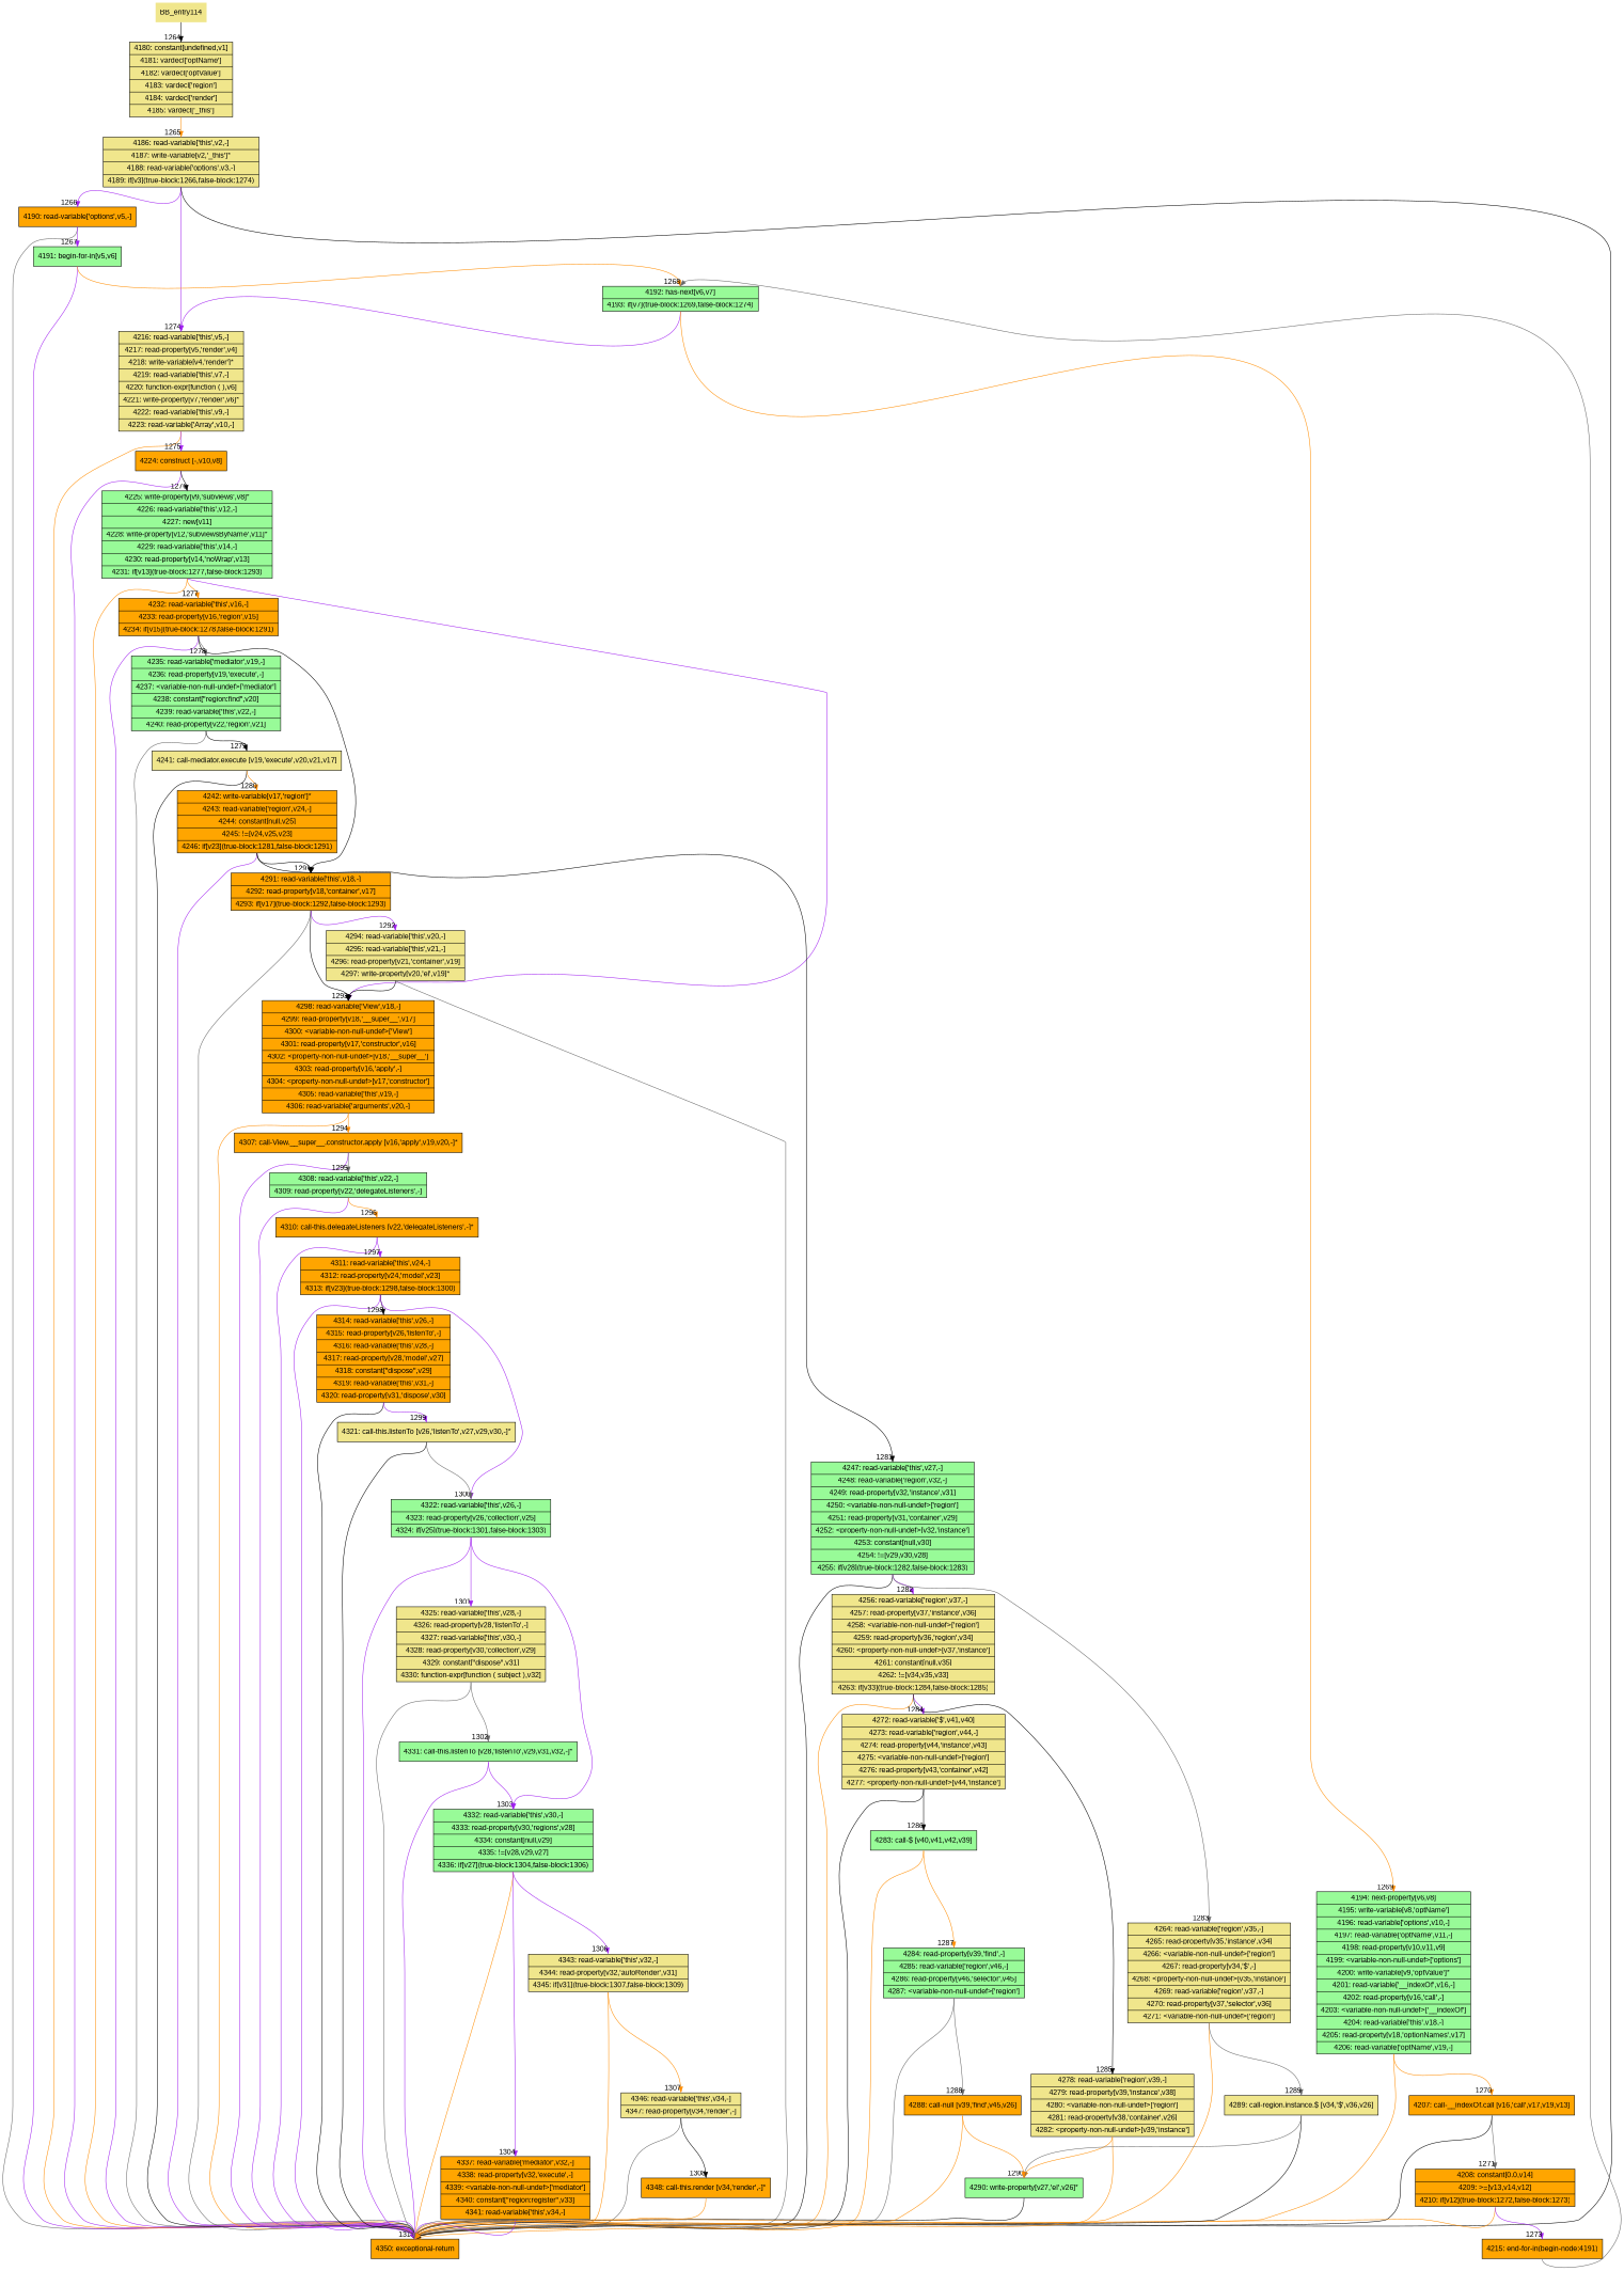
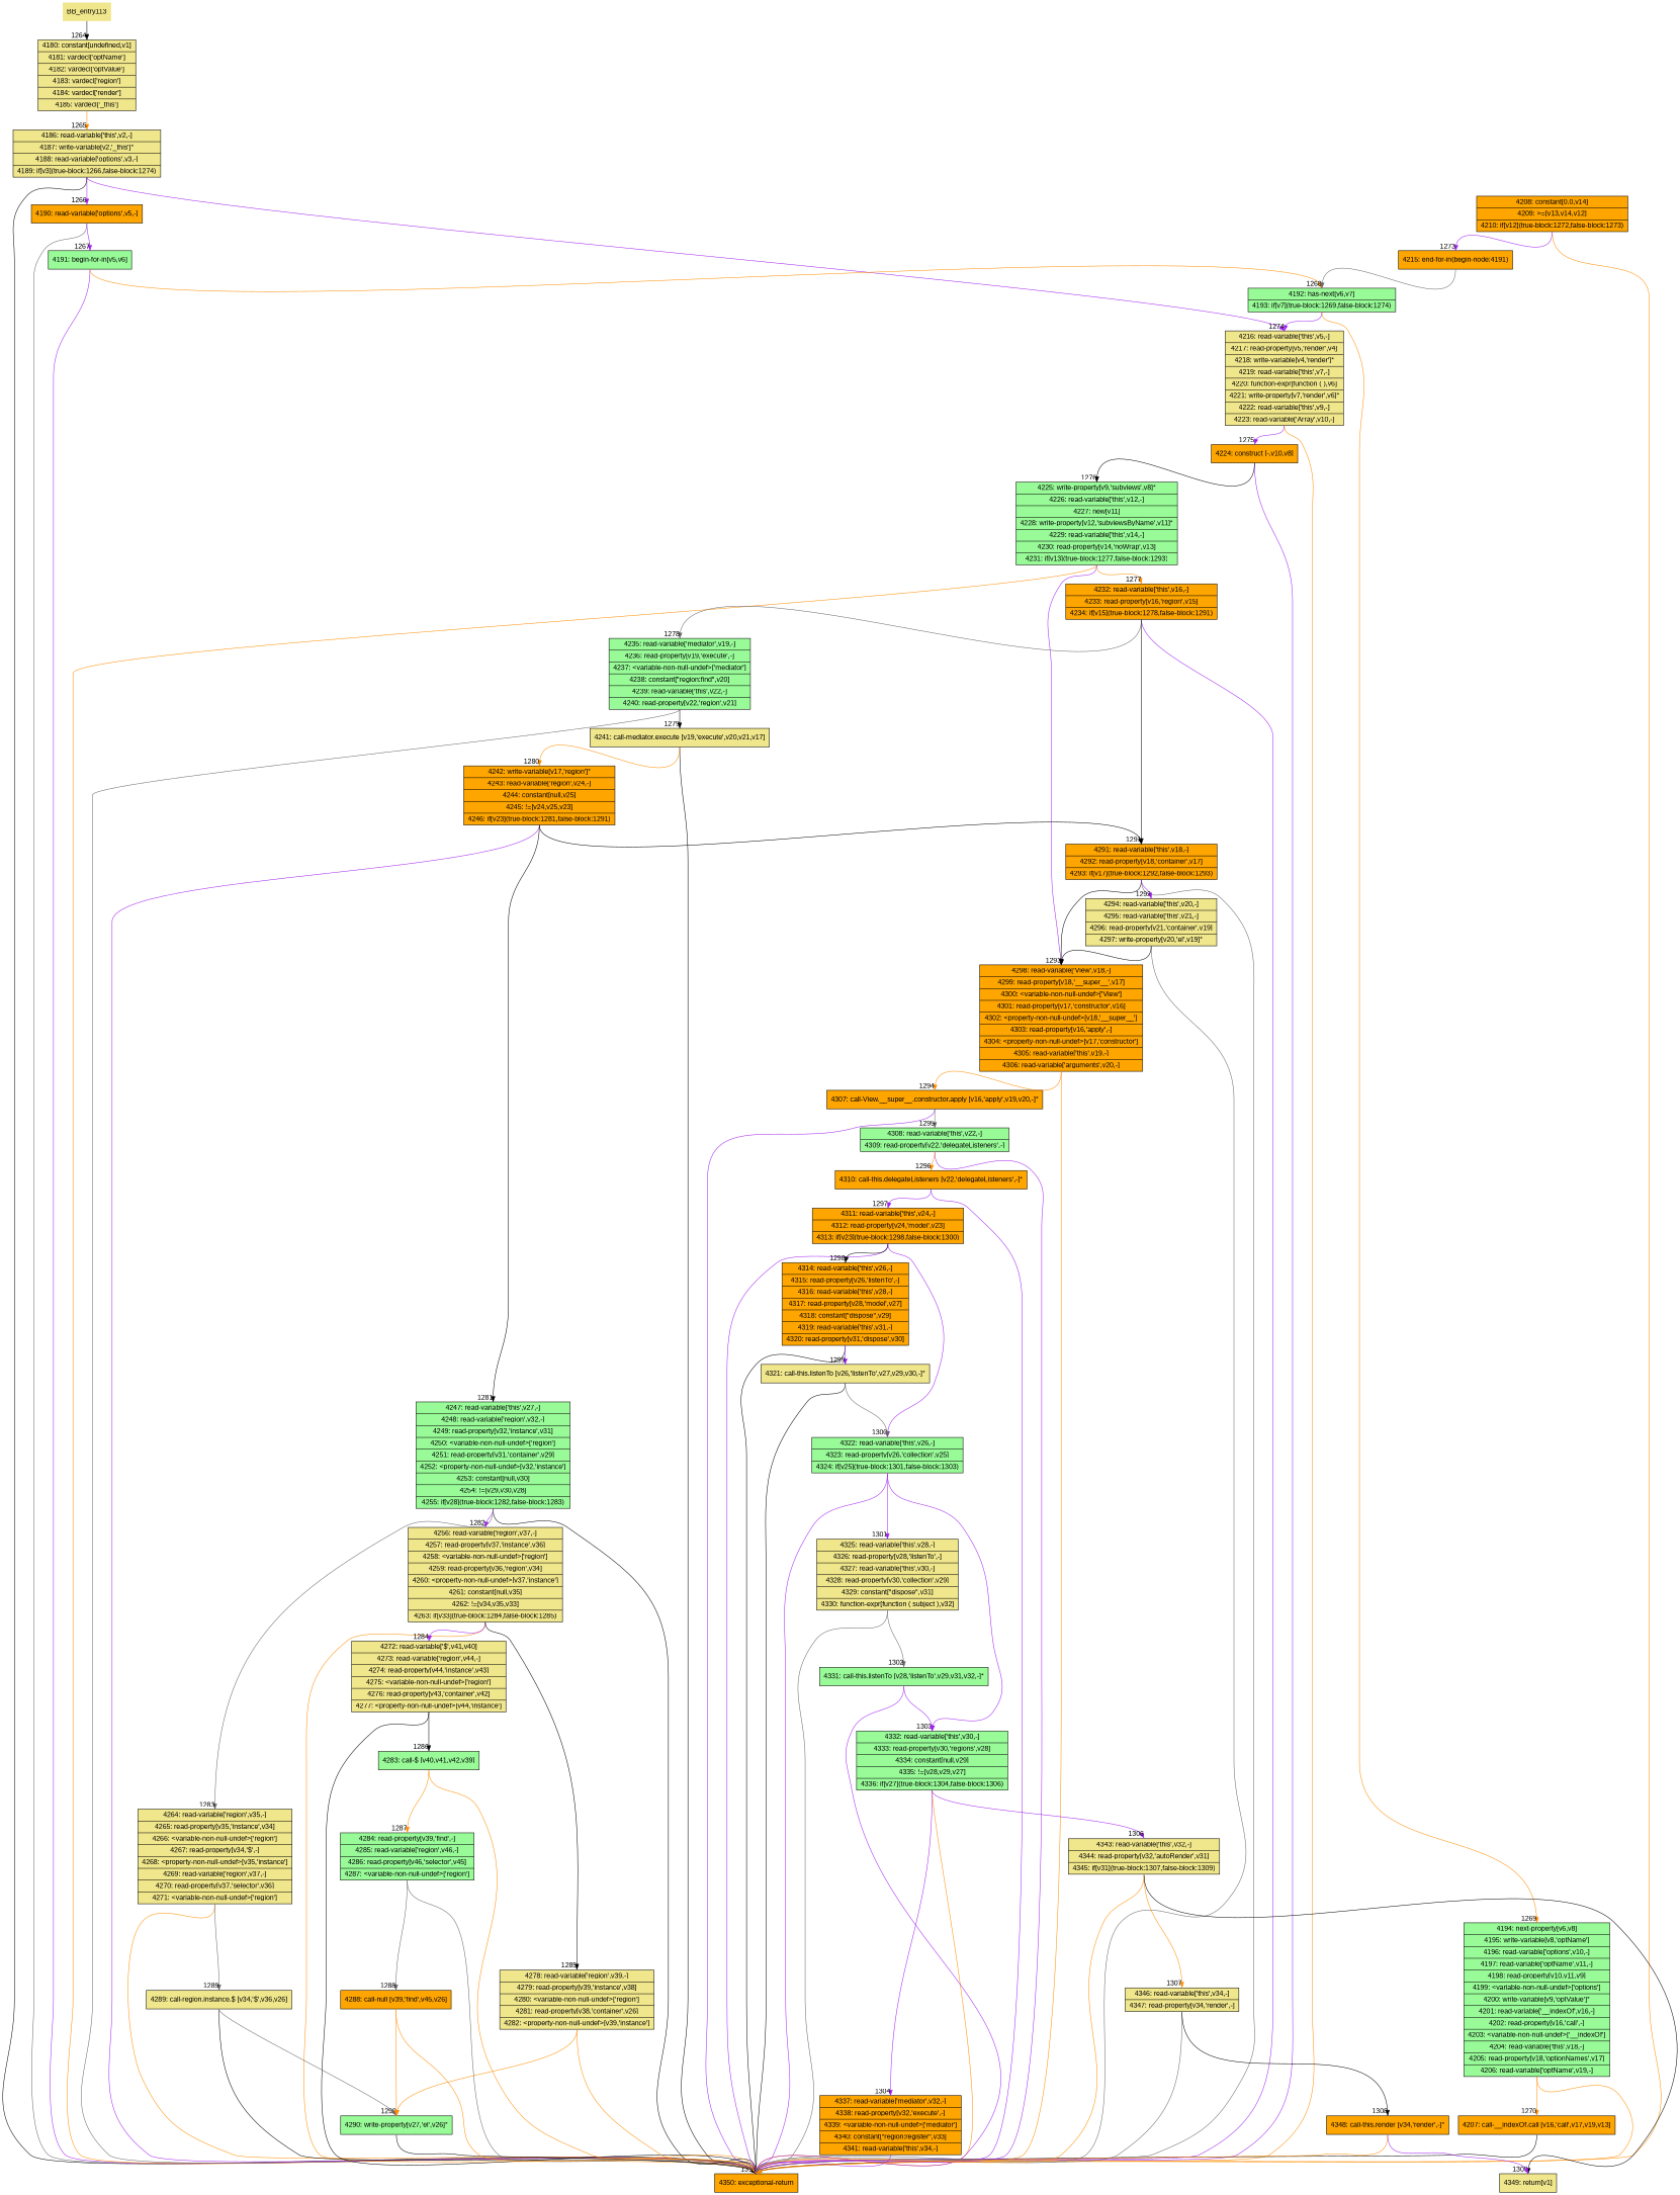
  digraph {
    fontname="Liberation Sans"
    rankdir=TD
    node [fillcolor=orange fontname="Liberation Sans" shape=record style=filled]
    edge [color=purple fontname="Liberation Sans" headport=n tailport=s]
-   BB_entry113 [fillcolor=khaki shape=none label=BB_entry114]
+   BB_entry113 [fillcolor=khaki shape=none]
    n2 [fillcolor=khaki label="{4180: constant[undefined,v1]|4181: vardecl['optName']|4182: vardecl['optValue']|4183: vardecl['region']|4184: vardecl['render']|4185: vardecl['_this']}"]
    n3 [fillcolor=khaki label="{4186: read-variable['this',v2,-]|4187: write-variable[v2,'_this']*|4188: read-variable['options',v3,-]|4189: if[v3](true-block:1266,false-block:1274)}"]
    n4 [label="{4190: read-variable['options',v5,-]}"]
    n5 [fillcolor=khaki label="{4216: read-variable['this',v5,-]|4217: read-property[v5,'render',v4]|4218: write-variable[v4,'render']*|4219: read-variable['this',v7,-]|4220: function-expr[function ( ),v6]|4221: write-property[v7,'render',v6]*|4222: read-variable['this',v9,-]|4223: read-variable['Array',v10,-]}"]
    n6 [label="{4350: exceptional-return}"]
    n7 [fillcolor=palegreen label="{4191: begin-for-in[v5,v6]}"]
    n8 [label="{4224: construct [-,v10,v8]}"]
    n9 [fillcolor=palegreen label="{4192: has-next[v6,v7]|4193: if[v7](true-block:1269,false-block:1274)}"]
    n10 [fillcolor=palegreen label="{4225: write-property[v9,'subviews',v8]*|4226: read-variable['this',v12,-]|4227: new[v11]|4228: write-property[v12,'subviewsByName',v11]*|4229: read-variable['this',v14,-]|4230: read-property[v14,'noWrap',v13]|4231: if[v13](true-block:1277,false-block:1293)}"]
    n11 [fillcolor=palegreen label="{4194: next-property[v6,v8]|4195: write-variable[v8,'optName']|4196: read-variable['options',v10,-]|4197: read-variable['optName',v11,-]|4198: read-property[v10,v11,v9]|4199: \<variable-non-null-undef\>['options']|4200: write-variable[v9,'optValue']*|4201: read-variable['__indexOf',v16,-]|4202: read-property[v16,'call',-]|4203: \<variable-non-null-undef\>['__indexOf']|4204: read-variable['this',v18,-]|4205: read-property[v18,'optionNames',v17]|4206: read-variable['optName',v19,-]}"]
    n12 [label="{4207: call-__indexOf.call [v16,'call',v17,v19,v13]}"]
    n13 [label="{4208: constant[0.0,v14]|4209: \>=[v13,v14,v12]|4210: if[v12](true-block:1272,false-block:1273)}"]
    n14 [label="{4215: end-for-in(begin-node:4191)}"]
    n15 [label="{4232: read-variable['this',v16,-]|4233: read-property[v16,'region',v15]|4234: if[v15](true-block:1278,false-block:1291)}"]
    n16 [label="{4298: read-variable['View',v18,-]|4299: read-property[v18,'__super__',v17]|4300: \<variable-non-null-undef\>['View']|4301: read-property[v17,'constructor',v16]|4302: \<property-non-null-undef\>[v18,'__super__']|4303: read-property[v16,'apply',-]|4304: \<property-non-null-undef\>[v17,'constructor']|4305: read-variable['this',v19,-]|4306: read-variable['arguments',v20,-]}"]
    n17 [fillcolor=palegreen label="{4235: read-variable['mediator',v19,-]|4236: read-property[v19,'execute',-]|4237: \<variable-non-null-undef\>['mediator']|4238: constant[\"region:find\",v20]|4239: read-variable['this',v22,-]|4240: read-property[v22,'region',v21]}"]
    n18 [label="{4291: read-variable['this',v18,-]|4292: read-property[v18,'container',v17]|4293: if[v17](true-block:1292,false-block:1293)}"]
    n19 [label="{4307: call-View.__super__.constructor.apply [v16,'apply',v19,v20,-]*}"]
    n20 [fillcolor=khaki label="{4241: call-mediator.execute [v19,'execute',v20,v21,v17]}"]
    n21 [fillcolor=khaki label="{4294: read-variable['this',v20,-]|4295: read-variable['this',v21,-]|4296: read-property[v21,'container',v19]|4297: write-property[v20,'el',v19]*}"]
    n22 [fillcolor=palegreen label="{4308: read-variable['this',v22,-]|4309: read-property[v22,'delegateListeners',-]}"]
    n23 [label="{4242: write-variable[v17,'region']*|4243: read-variable['region',v24,-]|4244: constant[null,v25]|4245: !=[v24,v25,v23]|4246: if[v23](true-block:1281,false-block:1291)}"]
    n24 [fillcolor=palegreen label="{4247: read-variable['this',v27,-]|4248: read-variable['region',v32,-]|4249: read-property[v32,'instance',v31]|4250: \<variable-non-null-undef\>['region']|4251: read-property[v31,'container',v29]|4252: \<property-non-null-undef\>[v32,'instance']|4253: constant[null,v30]|4254: !=[v29,v30,v28]|4255: if[v28](true-block:1282,false-block:1283)}"]
    n25 [fillcolor=khaki label="{4256: read-variable['region',v37,-]|4257: read-property[v37,'instance',v36]|4258: \<variable-non-null-undef\>['region']|4259: read-property[v36,'region',v34]|4260: \<property-non-null-undef\>[v37,'instance']|4261: constant[null,v35]|4262: !=[v34,v35,v33]|4263: if[v33](true-block:1284,false-block:1285)}"]
    n26 [fillcolor=khaki label="{4264: read-variable['region',v35,-]|4265: read-property[v35,'instance',v34]|4266: \<variable-non-null-undef\>['region']|4267: read-property[v34,'$',-]|4268: \<property-non-null-undef\>[v35,'instance']|4269: read-variable['region',v37,-]|4270: read-property[v37,'selector',v36]|4271: \<variable-non-null-undef\>['region']}"]
    n27 [fillcolor=khaki label="{4272: read-variable['$',v41,v40]|4273: read-variable['region',v44,-]|4274: read-property[v44,'instance',v43]|4275: \<variable-non-null-undef\>['region']|4276: read-property[v43,'container',v42]|4277: \<property-non-null-undef\>[v44,'instance']}"]
    n28 [fillcolor=khaki label="{4278: read-variable['region',v39,-]|4279: read-property[v39,'instance',v38]|4280: \<variable-non-null-undef\>['region']|4281: read-property[v38,'container',v26]|4282: \<property-non-null-undef\>[v39,'instance']}"]
    n29 [fillcolor=khaki label="{4289: call-region.instance.$ [v34,'$',v36,v26]}"]
    n30 [fillcolor=palegreen label="{4283: call-$ [v40,v41,v42,v39]}"]
    n31 [fillcolor=palegreen label="{4290: write-property[v27,'el',v26]*}"]
    n32 [fillcolor=palegreen label="{4284: read-property[v39,'find',-]|4285: read-variable['region',v46,-]|4286: read-property[v46,'selector',v45]|4287: \<variable-non-null-undef\>['region']}"]
    n33 [label="{4288: call-null [v39,'find',v45,v26]}"]
    n34 [label="{4310: call-this.delegateListeners [v22,'delegateListeners',-]*}"]
    n35 [label="{4311: read-variable['this',v24,-]|4312: read-property[v24,'model',v23]|4313: if[v23](true-block:1298,false-block:1300)}"]
    n36 [label="{4314: read-variable['this',v26,-]|4315: read-property[v26,'listenTo',-]|4316: read-variable['this',v28,-]|4317: read-property[v28,'model',v27]|4318: constant[\"dispose\",v29]|4319: read-variable['this',v31,-]|4320: read-property[v31,'dispose',v30]}"]
    n37 [fillcolor=palegreen label="{4322: read-variable['this',v26,-]|4323: read-property[v26,'collection',v25]|4324: if[v25](true-block:1301,false-block:1303)}"]
    n38 [fillcolor=khaki label="{4321: call-this.listenTo [v26,'listenTo',v27,v29,v30,-]*}"]
    n39 [fillcolor=khaki label="{4325: read-variable['this',v28,-]|4326: read-property[v28,'listenTo',-]|4327: read-variable['this',v30,-]|4328: read-property[v30,'collection',v29]|4329: constant[\"dispose\",v31]|4330: function-expr[function ( subject ),v32]}"]
    n40 [fillcolor=palegreen label="{4332: read-variable['this',v30,-]|4333: read-property[v30,'regions',v28]|4334: constant[null,v29]|4335: !=[v28,v29,v27]|4336: if[v27](true-block:1304,false-block:1306)}"]
    n41 [fillcolor=palegreen label="{4331: call-this.listenTo [v28,'listenTo',v29,v31,v32,-]*}"]
    n42 [label="{4337: read-variable['mediator',v32,-]|4338: read-property[v32,'execute',-]|4339: \<variable-non-null-undef\>['mediator']|4340: constant[\"region:register\",v33]|4341: read-variable['this',v34,-]}"]
    n43 [fillcolor=khaki label="{4343: read-variable['this',v32,-]|4344: read-property[v32,'autoRender',v31]|4345: if[v31](true-block:1307,false-block:1309)}"]
    n44 [fillcolor=khaki label="{4346: read-variable['this',v34,-]|4347: read-property[v34,'render',-]}"]
+   n45 [fillcolor=khaki label="{4349: return[v1]}"]
    n46 [label="{4348: call-this.render [v34,'render',-]*}"]
    BB_entry113 -> n2 [color=black headlabel="    1264"]
    n2 -> n3 [color=darkorange headlabel="      1265"]
    n3 -> n4 [headlabel="      1266"]
    n3 -> n5 [headlabel="      1274"]
    n3 -> n6 [color=black headlabel="      1310"]
    n4 -> n6 [color=gray40]
    n4 -> n7 [headlabel="      1267"]
    n5 -> n6 [color=darkorange]
    n5 -> n8 [headlabel="      1275"]
    n7 -> n6
    n7 -> n9 [color=darkorange headlabel="      1268"]
    n8 -> n6
    n8 -> n10 [color=black headlabel="      1276"]
    n9 -> n5
    n9 -> n11 [color=darkorange headlabel="      1269"]
    n10 -> n6 [color=darkorange]
    n10 -> n15 [color=darkorange headlabel="      1277"]
    n10 -> n16 [headlabel="      1293"]
    n11 -> n6 [color=darkorange]
    n11 -> n12 [color=darkorange headlabel="      1270"]
    n12 -> n6 [color=black]
-   n12 -> n13 [color=gray40 headlabel="      1271"]
    n13 -> n6 [color=darkorange]
    n13 -> n14 [headlabel="      1273"]
    n14 -> n9 [color=gray40]
    n15 -> n6
    n15 -> n17 [color=gray40 headlabel="      1278"]
    n15 -> n18 [color=black headlabel="      1291"]
    n16 -> n6 [color=darkorange]
    n16 -> n19 [color=darkorange headlabel="      1294"]
    n17 -> n6 [color=gray40]
    n17 -> n20 [color=black headlabel="      1279"]
    n18 -> n6 [color=gray40]
    n18 -> n16 [color=black]
    n18 -> n21 [headlabel="      1292"]
    n19 -> n6
    n19 -> n22 [color=gray40 headlabel="      1295"]
    n20 -> n6 [color=black]
    n20 -> n23 [color=darkorange headlabel="      1280"]
    n21 -> n6 [color=gray40]
    n21 -> n16 [color=black]
    n22 -> n6
    n22 -> n34 [color=darkorange headlabel="      1296"]
    n23 -> n6
    n23 -> n18 [color=black]
    n23 -> n24 [color=black headlabel="      1281"]
    n24 -> n6 [color=black]
    n24 -> n25 [headlabel="      1282"]
    n24 -> n26 [color=gray40 headlabel="      1283"]
    n25 -> n6 [color=darkorange]
    n25 -> n27 [headlabel="      1284"]
    n25 -> n28 [color=black headlabel="      1285"]
    n26 -> n6 [color=darkorange]
    n26 -> n29 [color=gray40 headlabel="      1289"]
    n27 -> n6 [color=black]
    n27 -> n30 [color=black headlabel="      1286"]
    n28 -> n6 [color=darkorange]
    n28 -> n31 [color=darkorange headlabel="      1290"]
    n29 -> n6 [color=black]
    n29 -> n31 [color=gray40]
    n30 -> n6 [color=darkorange]
    n30 -> n32 [color=darkorange headlabel="      1287"]
    n31 -> n6 [color=black]
    n32 -> n6 [color=gray40]
    n32 -> n33 [color=gray40 headlabel="      1288"]
    n33 -> n6 [color=darkorange]
    n33 -> n31 [color=darkorange]
    n34 -> n6
    n34 -> n35 [headlabel="      1297"]
    n35 -> n6
    n35 -> n36 [color=black headlabel="      1298"]
    n35 -> n37 [headlabel="      1300"]
    n36 -> n6 [color=black]
    n36 -> n38 [headlabel="      1299"]
    n37 -> n6
    n37 -> n39 [headlabel="      1301"]
    n37 -> n40 [headlabel="      1303"]
    n38 -> n6 [color=black]
    n38 -> n37 [color=gray40]
    n39 -> n6 [color=gray40]
    n39 -> n41 [color=gray40 headlabel="      1302"]
    n40 -> n6 [color=darkorange]
    n40 -> n42 [headlabel="      1304"]
    n40 -> n43 [headlabel="      1306"]
    n41 -> n6
    n41 -> n40
    n42 -> n6
    n43 -> n6 [color=darkorange]
    n43 -> n44 [color=darkorange headlabel="      1307"]
+   n43 -> n45 [color=black headlabel="      1309"]
    n44 -> n6 [color=gray40]
    n44 -> n46 [color=black headlabel="      1308"]
    n46 -> n6 [color=darkorange]
+   n46 -> n45
  }
